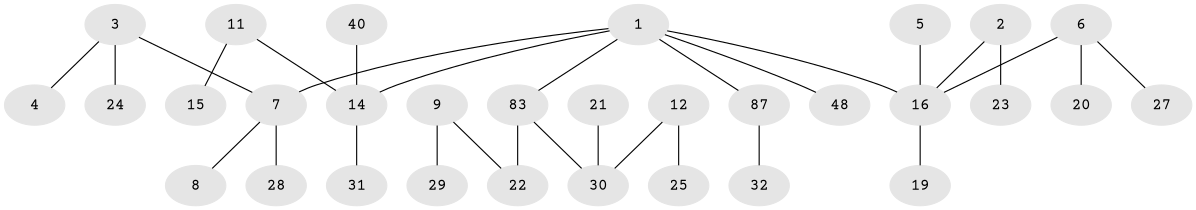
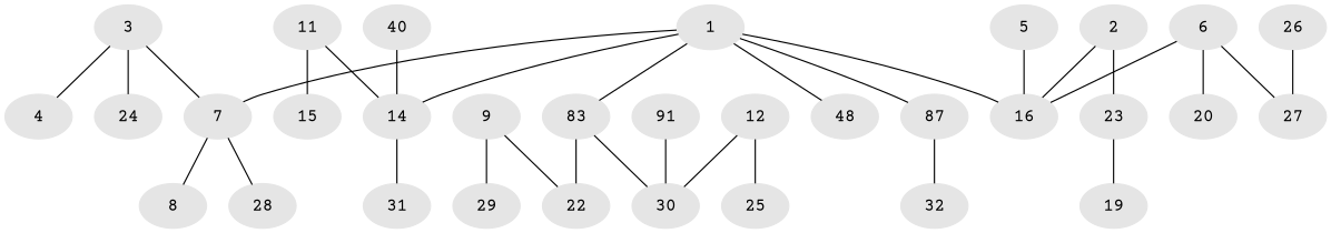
  graph {
    fontname="Courier Prime"
    node [color=gray90 fontname="Courier Prime" style=filled]
    edge [fontname="Courier Prime" weight=1.0]
    1
    7
    n3 [label=83]
    14
    16
    n6 [label=87]
    n7 [label=48]
    8
    28
    22
    30
    31
    19
    32
    2
    23
    3
    4
    24
    5
    6
    20
    27
    9
    29
    n26 [label=40]
    11
    15
    12
    25
-   21
+   21 [label=91]
+   26
    1 -- 7
    1 -- n3
    1 -- 14
    1 -- 16
    1 -- n6
    1 -- n7
    7 -- 8
    7 -- 28
    n3 -- 22
    n3 -- 30
    14 -- 31
-   16 -- 19
+   23 -- 19
    n6 -- 32
    2 -- 16
    2 -- 23
    3 -- 7
    3 -- 4
    3 -- 24
    5 -- 16
    6 -- 16
    6 -- 20
    6 -- 27
    9 -- 22
    9 -- 29
    n26 -- 14
    11 -- 14
    11 -- 15
    12 -- 30
    12 -- 25
    21 -- 30
+   26 -- 27
  }
